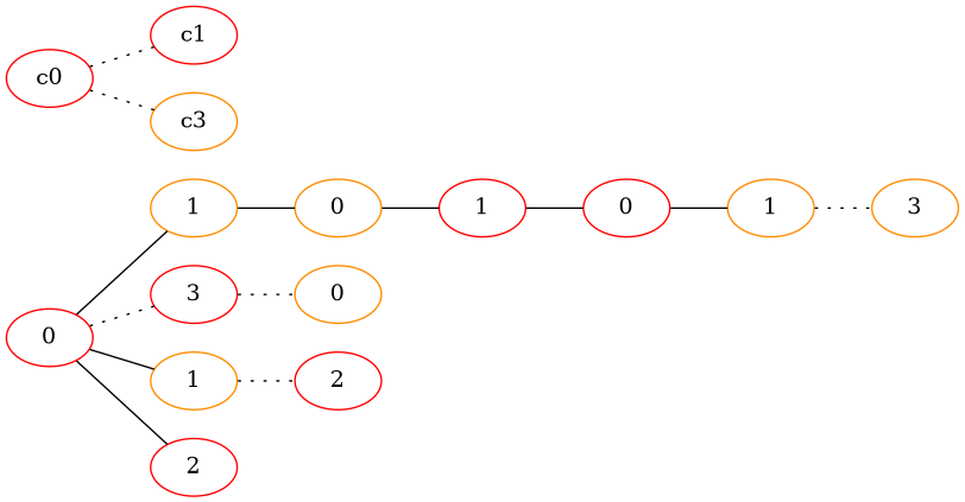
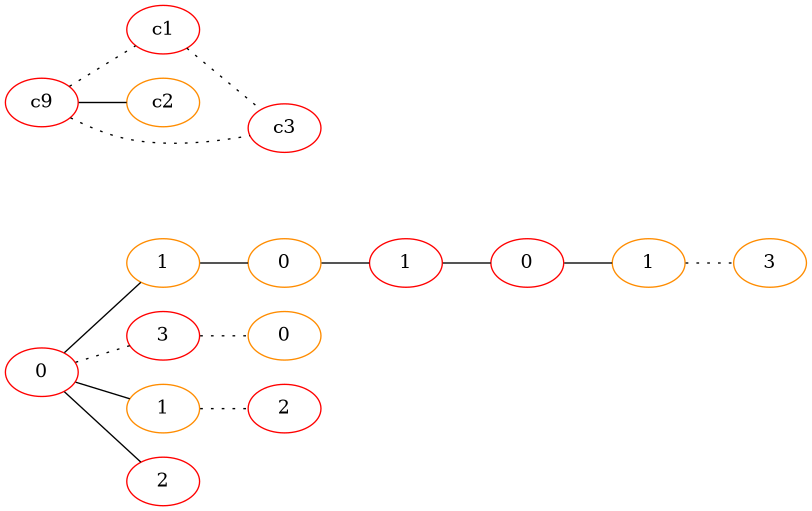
  graph {
    rankdir=LR
    node [color=red]
    n1 [label=0]
    n2 [color=darkorange label=1]
    n3 [label=3]
    n4 [color=darkorange label=1]
    n5 [label=2]
    n6 [color=darkorange label=0]
    n7 [color=darkorange label=0]
    n8 [label=2]
    n9 [label=1]
    n10 [label=0]
    n11 [color=darkorange label=1]
    n12 [color=darkorange label=3]
-   c0
+   c0 [label=c9]
    c1
-   c3 [color=darkorange]
+   c2 [color=darkorange]
+   c3
    n1 -- n2
    n1 -- n3 [style=dotted]
    n1 -- n4
    n1 -- n5
    n2 -- n6
    n3 -- n7 [style=dotted]
    n4 -- n8 [style=dotted]
    n6 -- n9
    n9 -- n10
    n10 -- n11
    n11 -- n12 [style=dotted]
    c0 -- c1 [style=dotted]
+   c0 -- c2
    c0 -- c3 [style=dotted]
+   c1 -- c3 [style=dotted]
  }
